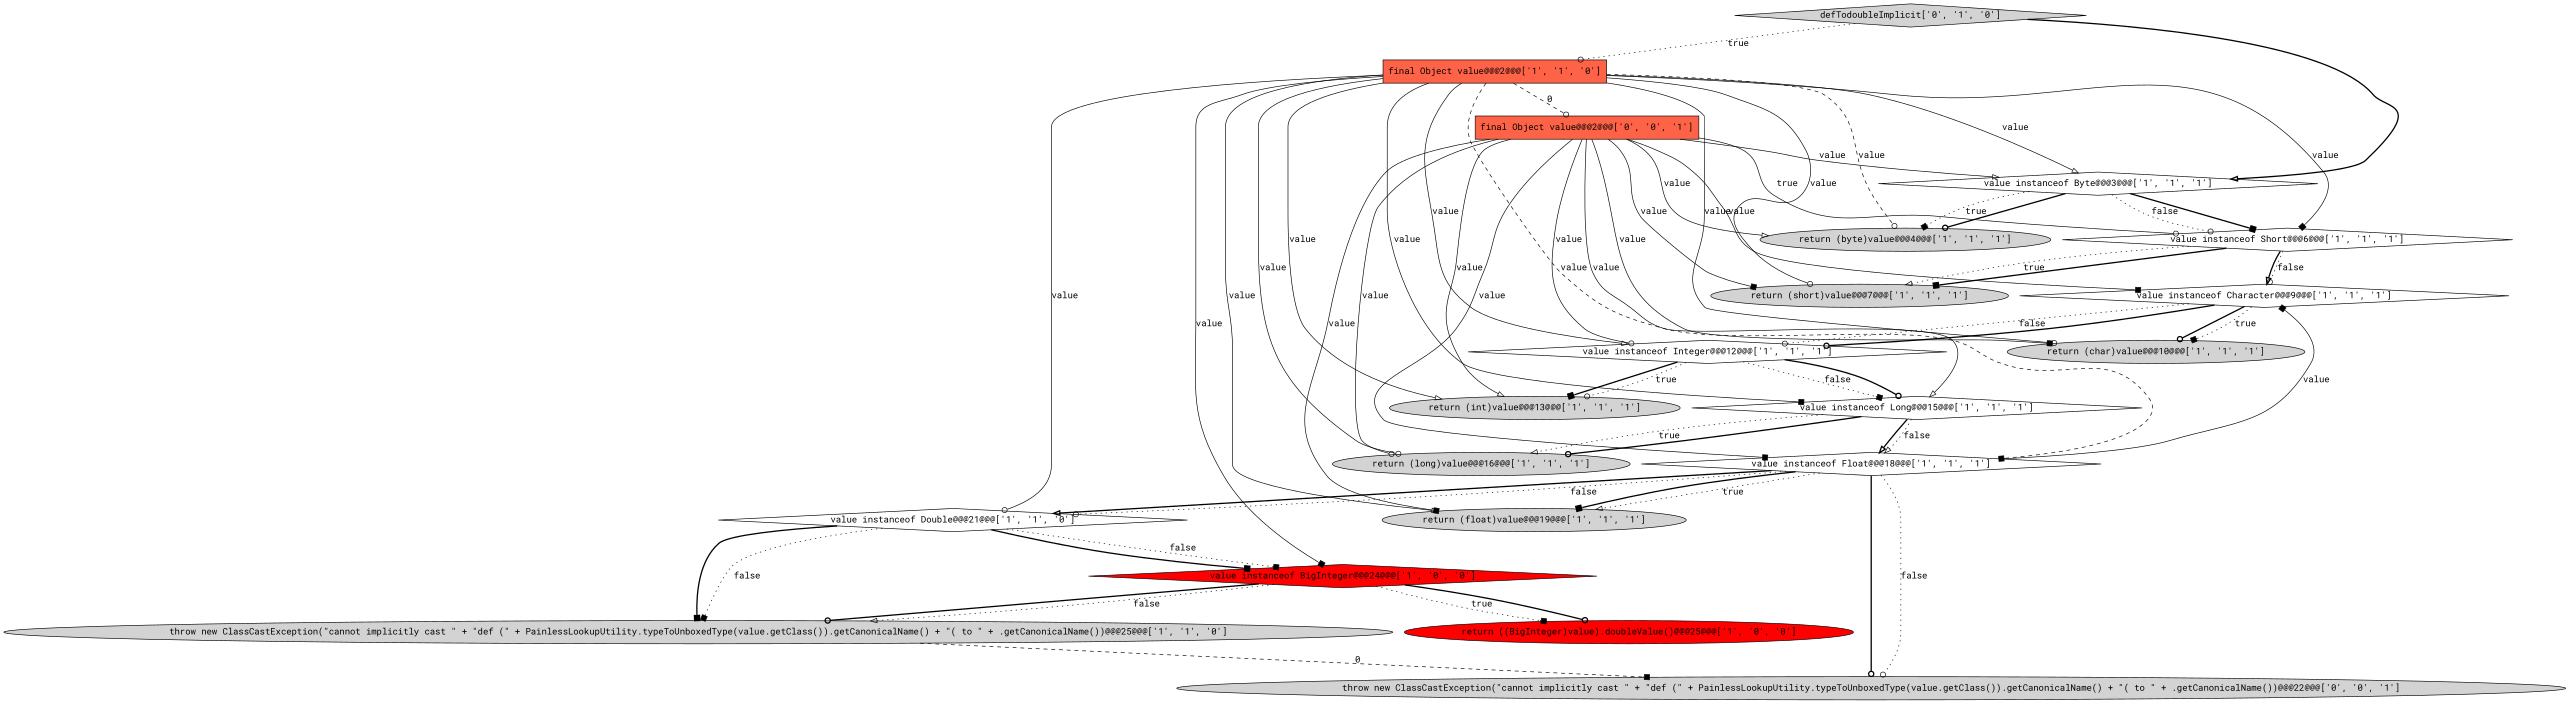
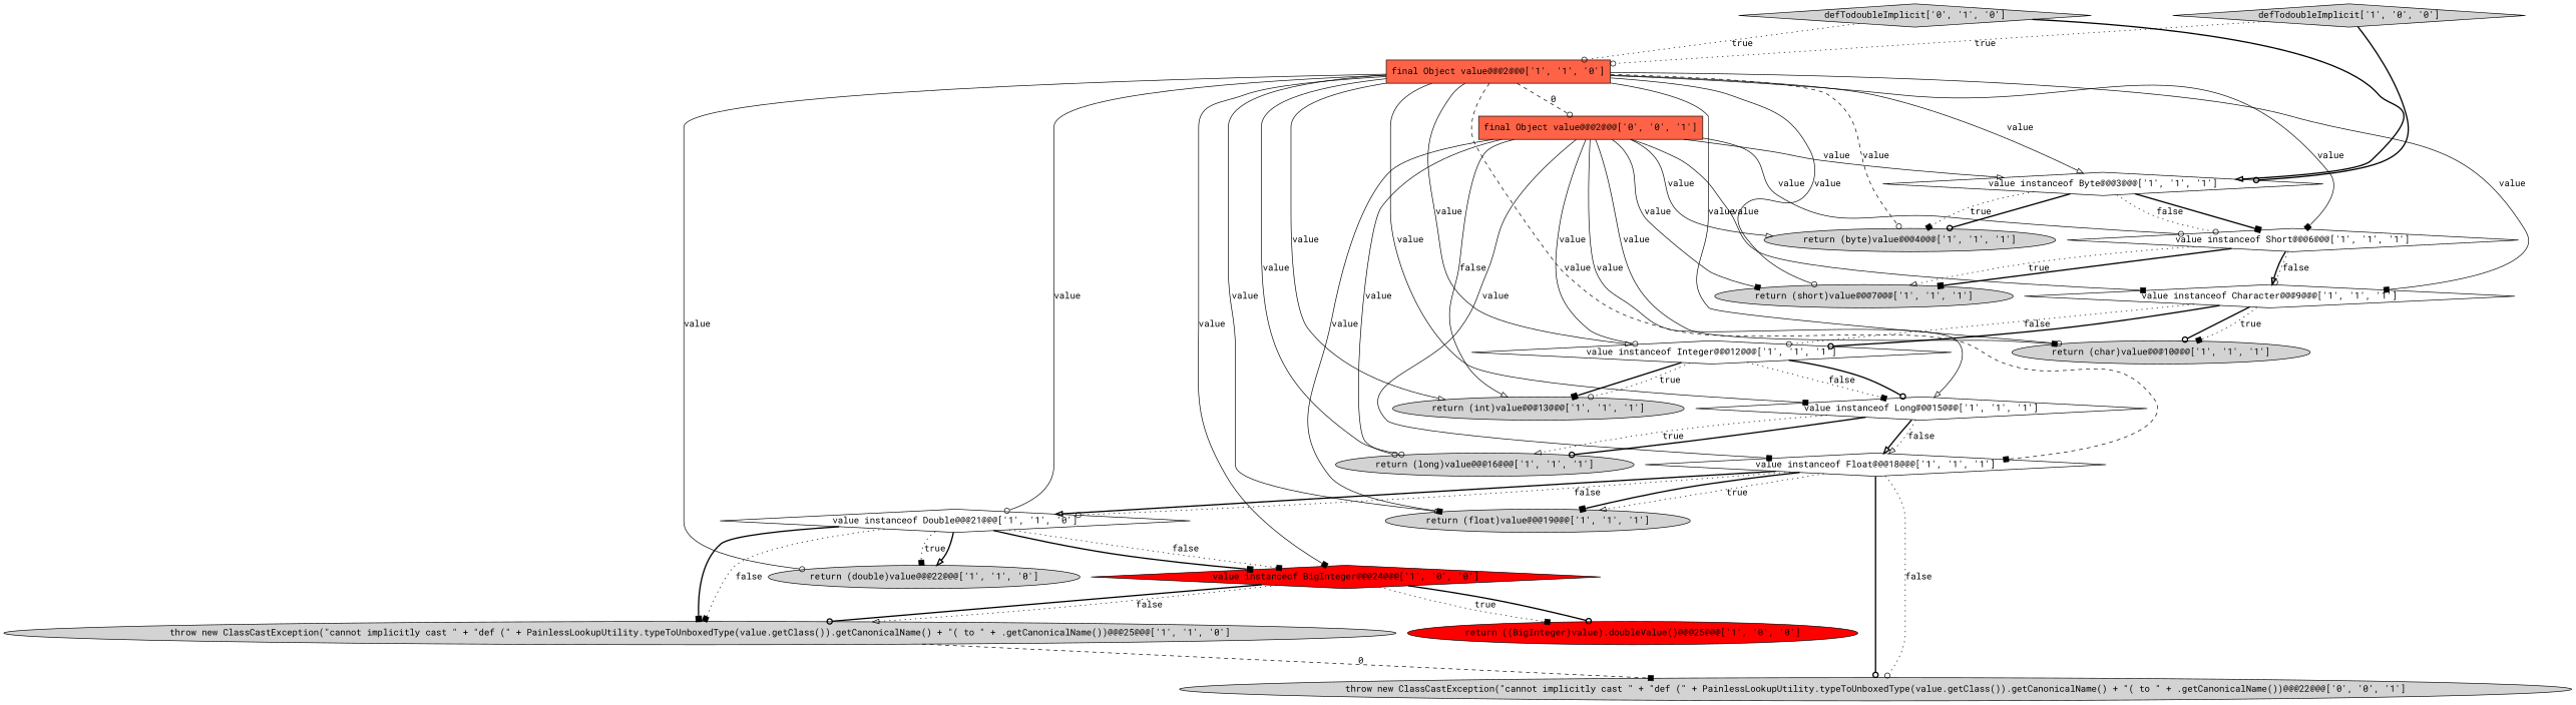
  digraph {
    fontname="Roboto Mono"
    node [fillcolor=lightgray fontname="Roboto Mono" shape=ellipse style=filled]
    edge [arrowhead=odot fontname="Roboto Mono" style=solid]
    n1 [label="return (char)value@@@10@@@['1', '1', '1']"]
    n2 [fillcolor=white label="value instanceof Double@@@21@@@['1', '1', '0']" shape=diamond]
+   n3 [label="return (double)value@@@22@@@['1', '1', '0']"]
    n4 [fillcolor=red label="value instanceof BigInteger@@@24@@@['1', '0', '0']" shape=diamond]
    n5 [label="throw new ClassCastException(\"cannot implicitly cast \" + \"def (\" + PainlessLookupUtility.typeToUnboxedType(value.getClass()).getCanonicalName() + \"( to \" + .getCanonicalName())@@@25@@@['1', '1', '0']"]
    n6 [fillcolor=red label="return ((BigInteger)value).doubleValue()@@@25@@@['1', '0', '0']"]
    n7 [label="throw new ClassCastException(\"cannot implicitly cast \" + \"def (\" + PainlessLookupUtility.typeToUnboxedType(value.getClass()).getCanonicalName() + \"( to \" + .getCanonicalName())@@@22@@@['0', '0', '1']"]
    n8 [fillcolor=white label="value instanceof Character@@@9@@@['1', '1', '1']" shape=diamond]
    n9 [fillcolor=white label="value instanceof Integer@@@12@@@['1', '1', '1']" shape=diamond]
    n10 [label="return (int)value@@@13@@@['1', '1', '1']"]
    n11 [fillcolor=white label="value instanceof Long@@@15@@@['1', '1', '1']" shape=diamond]
    n12 [fillcolor=tomato label="final Object value@@@2@@@['0', '0', '1']" shape=box]
    n13 [fillcolor=white label="value instanceof Byte@@@3@@@['1', '1', '1']" shape=diamond]
    n14 [label="return (byte)value@@@4@@@['1', '1', '1']"]
    n15 [label="return (long)value@@@16@@@['1', '1', '1']"]
    n16 [label="return (short)value@@@7@@@['1', '1', '1']"]
    n17 [label="return (float)value@@@19@@@['1', '1', '1']"]
    n18 [fillcolor=white label="value instanceof Short@@@6@@@['1', '1', '1']" shape=diamond]
    n19 [fillcolor=white label="value instanceof Float@@@18@@@['1', '1', '1']" shape=diamond]
    n20 [fillcolor=tomato label="final Object value@@@2@@@['1', '1', '0']" shape=box]
    n21 [label="defTodoubleImplicit['0', '1', '0']" shape=diamond]
+   n22 [label="defTodoubleImplicit['1', '0', '0']" shape=diamond]
+   n2 -> n3 [arrowhead=box label=true style=dotted]
+   n2 -> n3 [arrowhead=onormal style=bold]
    n2 -> n4 [arrowhead=box style=bold]
    n2 -> n4 [arrowhead=box label=false style=dotted]
    n2 -> n5 [arrowhead=box style=bold]
    n2 -> n5 [arrowhead=box label=false style=dotted]
    n4 -> n5 [style=bold]
    n4 -> n5 [arrowhead=onormal label=false style=dotted]
    n4 -> n6 [arrowhead=box label=true style=dotted]
    n4 -> n6 [style=bold]
    n5 -> n7 [arrowhead=box label=0 style=dashed]
    n8 -> n1 [style=bold]
    n8 -> n1 [arrowhead=box label=true style=dotted]
    n8 -> n9 [label=false style=dotted]
    n8 -> n9 [style=bold]
    n9 -> n10 [arrowhead=box style=bold]
    n9 -> n10 [label=true style=dotted]
    n9 -> n11 [arrowhead=box label=false style=dotted]
    n9 -> n11 [style=bold]
    n11 -> n15 [style=bold]
    n11 -> n15 [arrowhead=onormal label=true style=dotted]
    n11 -> n19 [arrowhead=onormal style=bold]
    n11 -> n19 [arrowhead=onormal label=false style=dotted]
    n12 -> n1 [arrowhead=box label=value]
    n12 -> n8 [arrowhead=box label=value]
    n12 -> n9 [label=value]
-   n12 -> n10 [arrowhead=onormal label=value]
+   n12 -> n10 [arrowhead=onormal label=false]
    n12 -> n11 [arrowhead=onormal label=value]
    n12 -> n13 [arrowhead=onormal label=value]
    n12 -> n14 [arrowhead=onormal label=value]
    n12 -> n15 [label=value]
    n12 -> n16 [arrowhead=box label=value]
    n12 -> n17 [arrowhead=box label=value]
-   n12 -> n18 [label=true]
+   n12 -> n18 [label=value]
    n12 -> n19 [arrowhead=box label=value]
    n13 -> n14 [style=bold]
    n13 -> n14 [arrowhead=box label=true style=dotted]
    n13 -> n18 [arrowhead=box style=bold]
    n13 -> n18 [label=false style=dotted]
    n18 -> n8 [label=false style=dotted]
    n18 -> n8 [arrowhead=onormal style=bold]
    n18 -> n16 [arrowhead=box style=bold]
    n18 -> n16 [arrowhead=onormal label=true style=dotted]
    n19 -> n2 [arrowhead=onormal style=bold]
    n19 -> n2 [label=false style=dotted]
    n19 -> n7 [style=bold]
    n19 -> n7 [label=false style=dotted]
    n19 -> n17 [arrowhead=onormal label=true style=dotted]
    n19 -> n17 [arrowhead=box style=bold]
    n20 -> n1 [label=value]
    n20 -> n2 [label=value]
+   n20 -> n3 [label=value]
    n20 -> n4 [arrowhead=box label=value]
-   n19 -> n8 [arrowhead=box label=value]
+   n20 -> n8 [arrowhead=box label=value]
    n20 -> n9 [arrowhead=onormal label=value]
    n20 -> n10 [arrowhead=onormal label=value]
    n20 -> n11 [arrowhead=box label=value]
    n20 -> n12 [label=0 style=dashed]
    n20 -> n13 [arrowhead=onormal label=value]
    n20 -> n14 [label=value style=dashed]
    n20 -> n15 [label=value]
    n20 -> n16 [label=value]
    n20 -> n17 [arrowhead=onormal label=value]
    n20 -> n18 [arrowhead=box label=value]
    n20 -> n19 [arrowhead=box label=value style=dashed]
    n21 -> n13 [arrowhead=onormal style=bold]
    n21 -> n20 [label=true style=dotted]
+   n22 -> n13 [style=bold]
+   n22 -> n20 [label=true style=dotted]
  }
